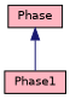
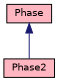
  digraph {
    node [color=black fillcolor=lightpink fontname=Helvetica fontsize=10 shape=record style=filled]
-   n1 [fontcolor=black height=0.2 label=Phase1 width=0.4]
+   n1 [fontcolor=black height=0.2 label=Phase2 width=0.4]
    n2 [height=0.2 label=Phase width=0.4]
    n2 -> n1 [color=midnightblue dir=back fontname=Helvetica fontsize=10 labelfontname=Helvetica labelfontsize=10 style=solid]
  }
